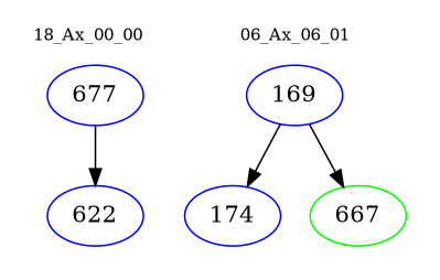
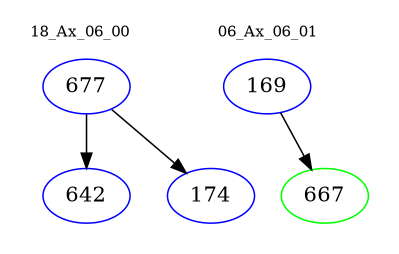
  digraph {
    node [color=blue]
    edge [color=black]
    n1 [label=677]
-   n2 [label=622]
+   n2 [label=642]
    n3 [label=169]
    n4 [color=green label=667]
    n5 [label=174]
    subgraph cluster_1 {
      color=white
      fontsize=10
-     label="18_Ax_00_00"
+     label="18_Ax_06_00"
      n1
      n2
    }
    subgraph cluster_2 {
      color=white
      fontsize=10
      label="06_Ax_06_01"
      n3
      n4
      n5
    }
    n1 -> n2
    n3 -> n4
-   n3 -> n5
+   n1 -> n5
  }
